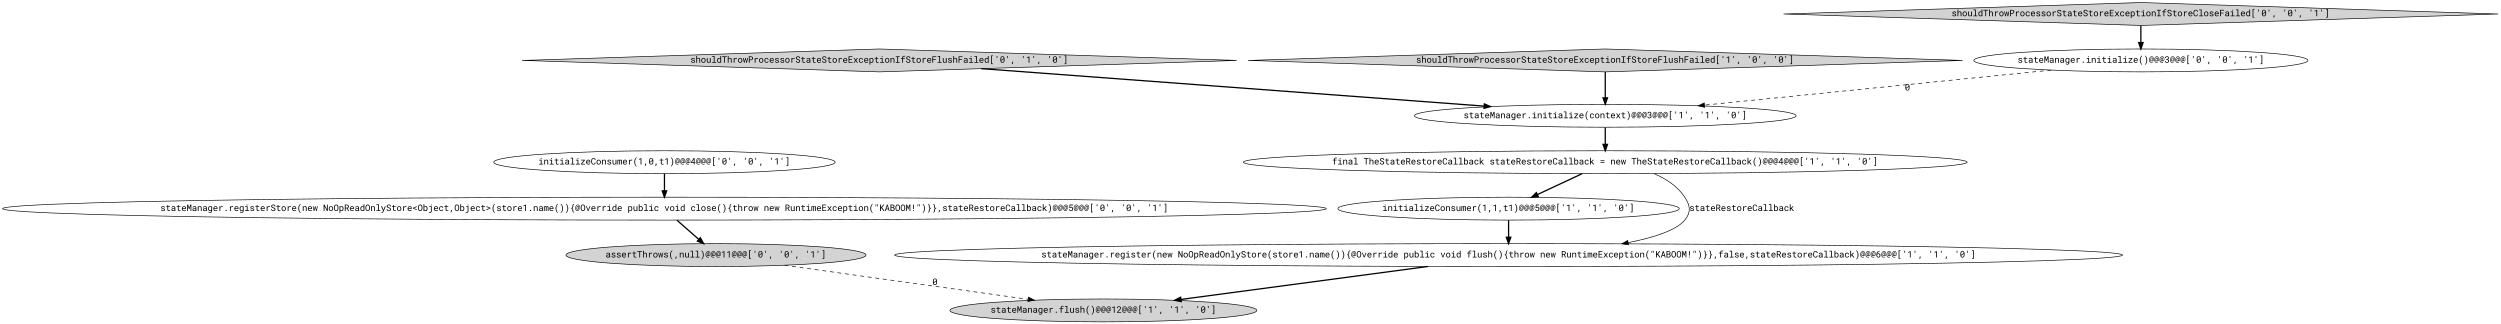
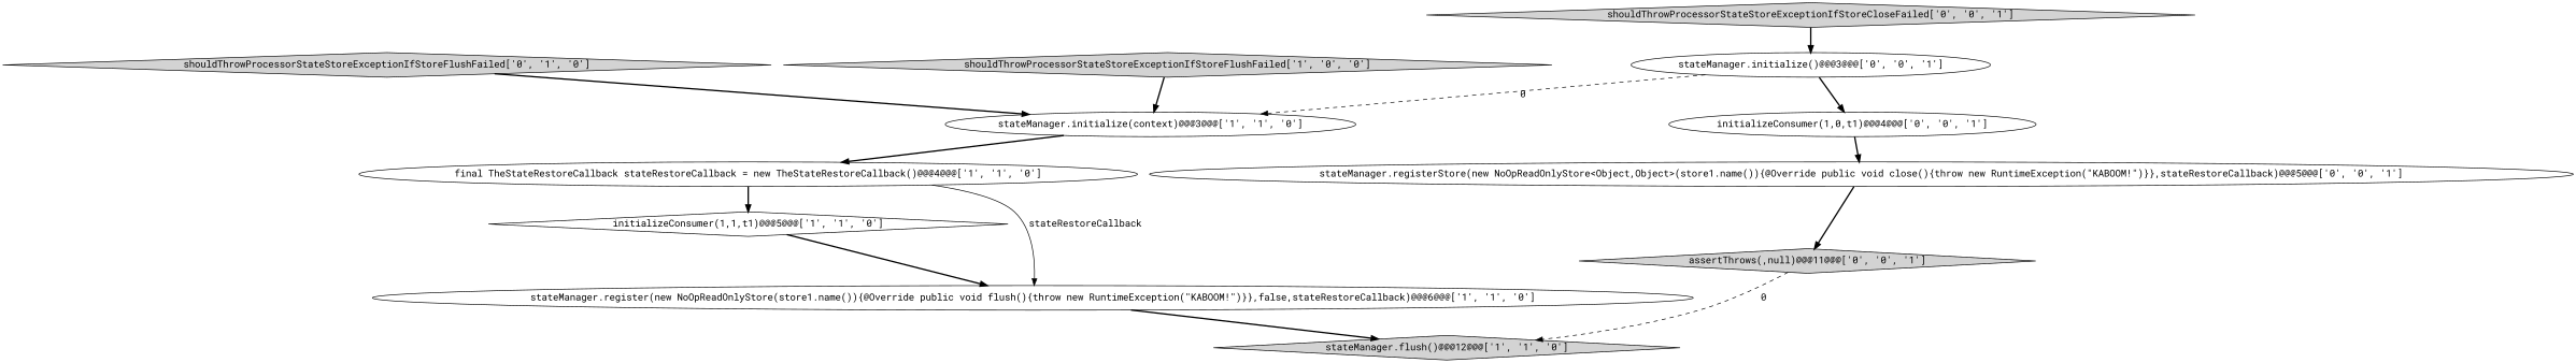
  digraph {
    fontname="Roboto Mono"
    node [fillcolor=white fontname="Roboto Mono" shape=ellipse style=filled]
    edge [fontname="Roboto Mono" style=bold]
    n1 [label="stateManager.initialize()@@@3@@@['0', '0', '1']"]
    n2 [label="initializeConsumer(1,0,t1)@@@4@@@['0', '0', '1']"]
    n3 [label="stateManager.initialize(context)@@@3@@@['1', '1', '0']"]
    n4 [label="stateManager.registerStore(new NoOpReadOnlyStore<Object,Object>(store1.name()){@Override public void close(){throw new RuntimeException(\"KABOOM!\")}},stateRestoreCallback)@@@5@@@['0', '0', '1']"]
-   n5 [fillcolor=lightgray label="assertThrows(,null)@@@11@@@['0', '0', '1']"]
-   n6 [label="initializeConsumer(1,1,t1)@@@5@@@['1', '1', '0']"]
+   n5 [fillcolor=lightgray label="assertThrows(,null)@@@11@@@['0', '0', '1']" shape=diamond]
+   n6 [label="initializeConsumer(1,1,t1)@@@5@@@['1', '1', '0']" shape=diamond]
    n7 [label="stateManager.register(new NoOpReadOnlyStore(store1.name()){@Override public void flush(){throw new RuntimeException(\"KABOOM!\")}},false,stateRestoreCallback)@@@6@@@['1', '1', '0']"]
-   n8 [fillcolor=lightgray label="stateManager.flush()@@@12@@@['1', '1', '0']"]
+   n8 [fillcolor=lightgray label="stateManager.flush()@@@12@@@['1', '1', '0']" shape=diamond]
    n9 [label="final TheStateRestoreCallback stateRestoreCallback = new TheStateRestoreCallback()@@@4@@@['1', '1', '0']"]
    n10 [fillcolor=lightgray label="shouldThrowProcessorStateStoreExceptionIfStoreCloseFailed['0', '0', '1']" shape=diamond]
    n11 [fillcolor=lightgray label="shouldThrowProcessorStateStoreExceptionIfStoreFlushFailed['0', '1', '0']" shape=diamond]
    n12 [fillcolor=lightgray label="shouldThrowProcessorStateStoreExceptionIfStoreFlushFailed['1', '0', '0']" shape=diamond]
+   n1 -> n2
    n1 -> n3 [label=0 style=dashed]
    n2 -> n4
    n3 -> n9
    n4 -> n5
    n5 -> n8 [label=0 style=dashed]
    n6 -> n7
    n7 -> n8
    n9 -> n6
    n9 -> n7 [label=stateRestoreCallback style=solid]
    n10 -> n1
    n11 -> n3
    n12 -> n3
  }
